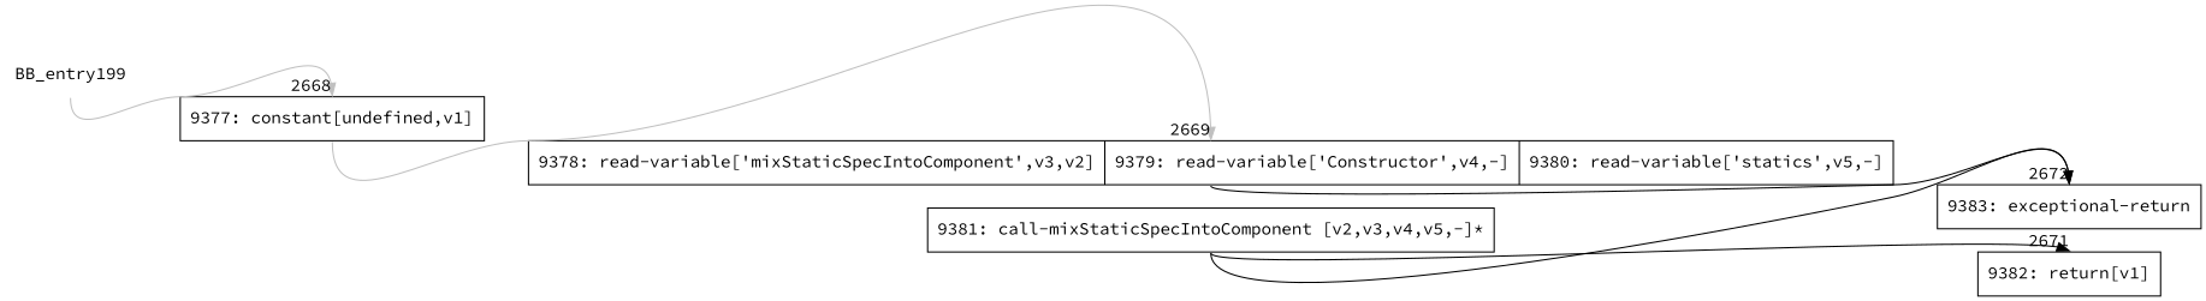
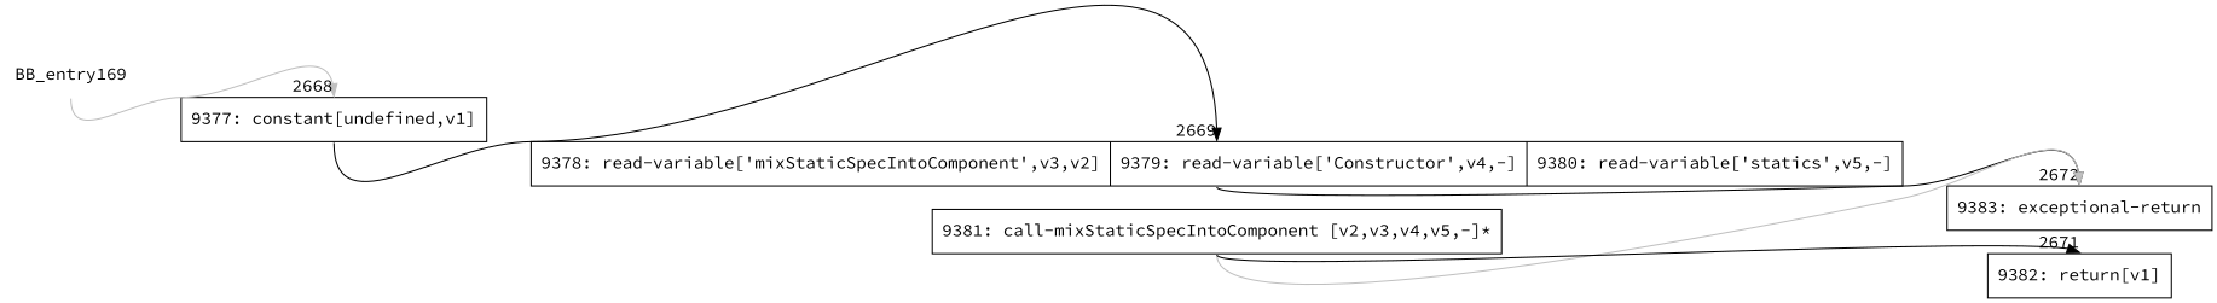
  digraph {
    fontname="Source Code Pro"
    rankdir=LR
    node [fontname="Source Code Pro" shape=record]
    edge [fontname="Source Code Pro" headport=n tailport=s]
-   BB_entry199 [shape=none]
+   BB_entry199 [shape=none label=BB_entry169]
    n2 [label="{9377: constant[undefined,v1]}"]
    n3 [label="{9378: read-variable['mixStaticSpecIntoComponent',v3,v2]|9379: read-variable['Constructor',v4,-]|9380: read-variable['statics',v5,-]}"]
    n4 [label="{9383: exceptional-return}"]
    n5 [label="{9381: call-mixStaticSpecIntoComponent [v2,v3,v4,v5,-]*}"]
    n6 [label="{9382: return[v1]}"]
    BB_entry199 -> n2 [color=gray headlabel="    2668"]
-   n2 -> n3 [headlabel="      2669" color=gray]
+   n2 -> n3 [headlabel="      2669"]
    n3 -> n4 [color=black headlabel="      2672"]
-   n5 -> n4 [color=black]
+   n5 -> n4 [color=gray]
    n5 -> n6 [headlabel="      2671"]
  }
